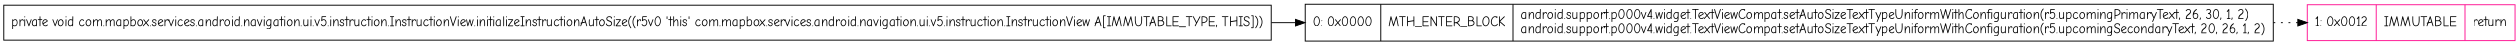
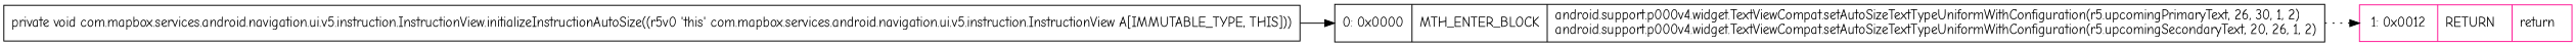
  digraph {
    rankdir=LR
    fontname="Comic Neue"
    node [shape=record color=black fontname="Comic Neue"]
    edge [fontname="Comic Neue"]
    n1 [label="{0\:\ 0x0000|MTH_ENTER_BLOCK\l|android.support.p000v4.widget.TextViewCompat.setAutoSizeTextTypeUniformWithConfiguration(r5.upcomingPrimaryText, 26, 30, 1, 2)\landroid.support.p000v4.widget.TextViewCompat.setAutoSizeTextTypeUniformWithConfiguration(r5.upcomingSecondaryText, 20, 26, 1, 2)\l}"]
-   n2 [label="{1\:\ 0x0012|IMMUTABLE\l|return\l}" color=deeppink]
+   n2 [label="{1\:\ 0x0012|RETURN\l|return\l}" color=deeppink]
    n3 [label="{private void com.mapbox.services.android.navigation.ui.v5.instruction.InstructionView.initializeInstructionAutoSize((r5v0 'this' com.mapbox.services.android.navigation.ui.v5.instruction.InstructionView A[IMMUTABLE_TYPE, THIS])) }"]
    n1 -> n2 [style=dotted]
    n3 -> n1 [style=solid]
  }
